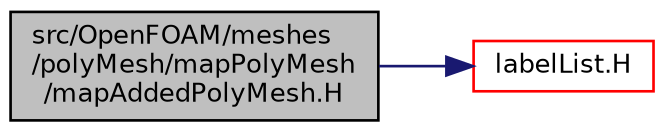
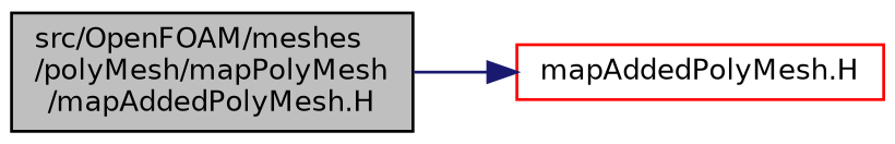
  digraph {
    rankdir=LR
    node [fontname=Helvetica fontsize=10 shape=record]
    n1 [color=black fillcolor=grey75 fontcolor=black height=0.2 label="src/OpenFOAM/meshes\l/polyMesh/mapPolyMesh\l/mapAddedPolyMesh.H" style=filled width=0.4]
-   n2 [color=red height=0.2 label="labelList.H" width=0.4]
+   n2 [color=red height=0.2 label="mapAddedPolyMesh.H" width=0.4]
    n1 -> n2 [color=midnightblue fontname=Helvetica fontsize=10 labelfontname=Helvetica labelfontsize=10 style=solid]
  }
